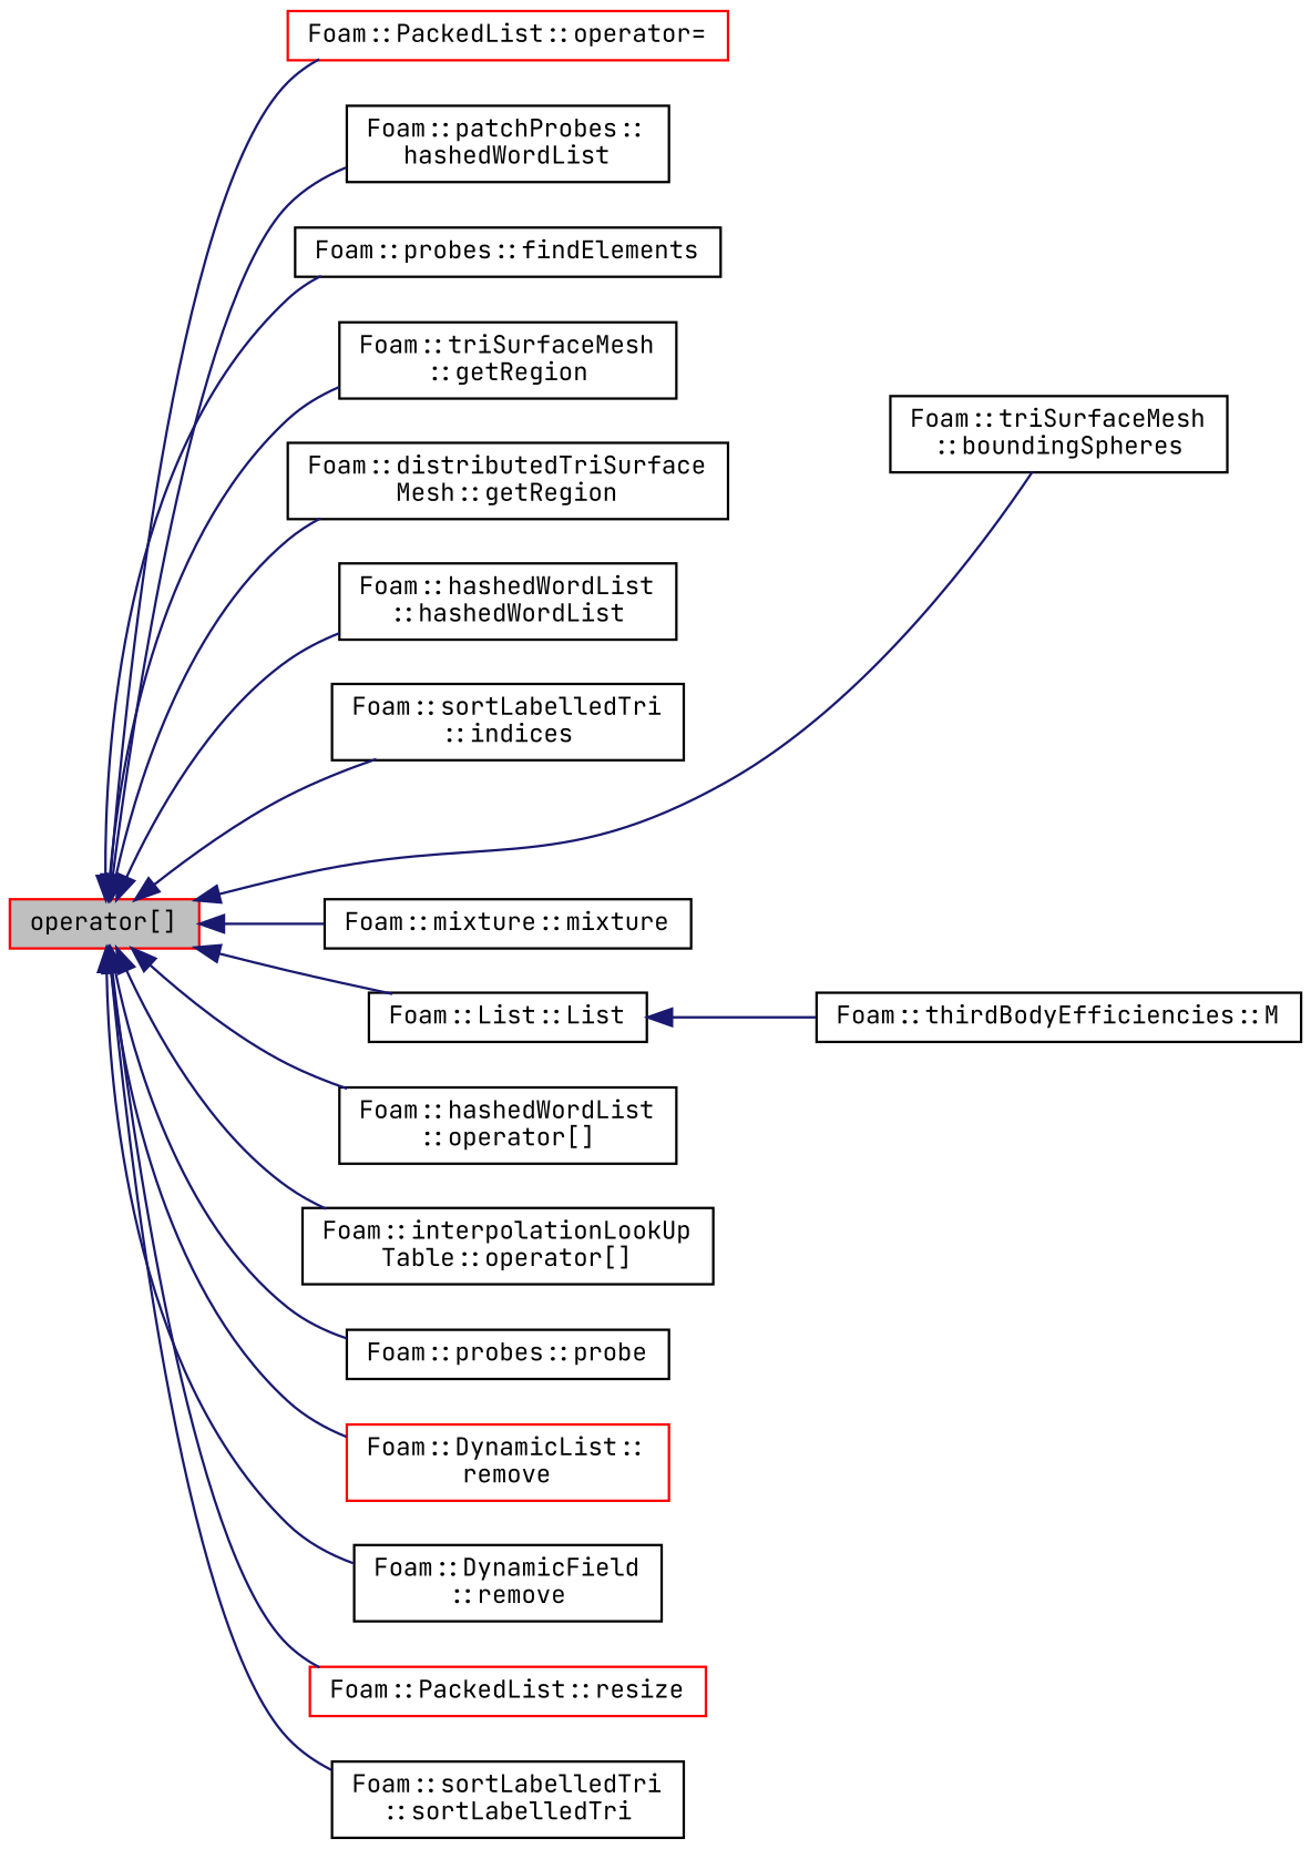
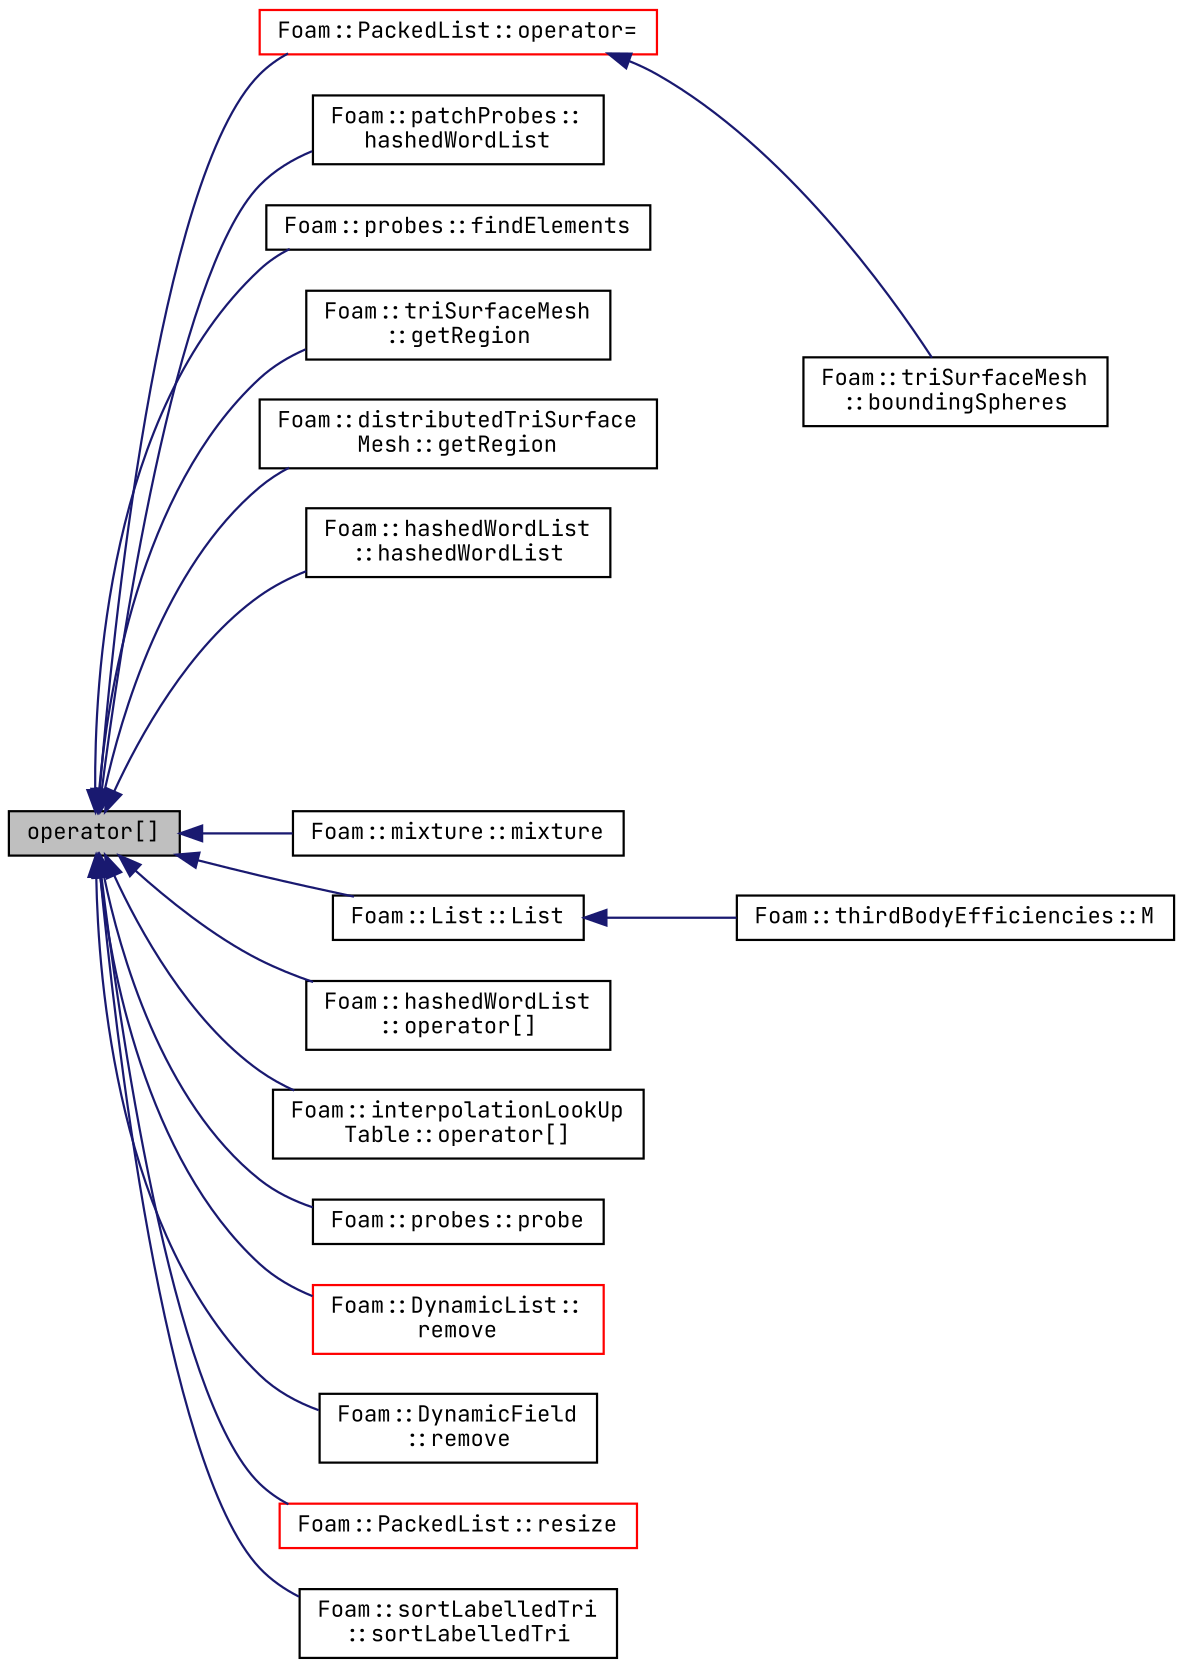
  digraph {
    fontname="JetBrains Mono"
    rankdir=LR
    node [color=black fontname="JetBrains Mono" fontsize=10 shape=record]
    edge [color=midnightblue dir=back fontname="JetBrains Mono" fontsize=10 labelfontname=Helvetica labelfontsize=10 style=solid]
-   n1 [color=red fillcolor=grey75 fontcolor=black height=0.2 label="operator[]" style=filled width=0.4]
+   n1 [fillcolor=grey75 fontcolor=black height=0.2 label="operator[]" style=filled width=0.4]
    n2 [height=0.2 label="Foam::triSurfaceMesh\l::boundingSpheres" width=0.4]
    n3 [height=0.2 label="Foam::patchProbes::\lhashedWordList" width=0.4]
    n4 [height=0.2 label="Foam::probes::findElements" width=0.4]
    n5 [height=0.2 label="Foam::triSurfaceMesh\l::getRegion" width=0.4]
    n6 [height=0.2 label="Foam::distributedTriSurface\lMesh::getRegion" width=0.4]
    n7 [height=0.2 label="Foam::hashedWordList\l::hashedWordList" width=0.4]
-   n8 [height=0.2 label="Foam::sortLabelledTri\l::indices" width=0.4]
    n9 [height=0.2 label="Foam::List::List" width=0.4]
    n10 [height=0.2 label="Foam::mixture::mixture" width=0.4]
    n11 [color=red height=0.2 label="Foam::PackedList::operator=" width=0.4]
    n12 [height=0.2 label="Foam::hashedWordList\l::operator[]" width=0.4]
    n13 [height=0.2 label="Foam::interpolationLookUp\lTable::operator[]" width=0.4]
    n14 [height=0.2 label="Foam::probes::probe" width=0.4]
    n15 [color=red height=0.2 label="Foam::DynamicList::\lremove" width=0.4]
    n16 [height=0.2 label="Foam::DynamicField\l::remove" width=0.4]
    n17 [color=red height=0.2 label="Foam::PackedList::resize" width=0.4]
    n18 [height=0.2 label="Foam::sortLabelledTri\l::sortLabelledTri" width=0.4]
    n19 [height=0.2 label="Foam::thirdBodyEfficiencies::M" width=0.4]
-   n1 -> n2
+   n11 -> n2
    n1 -> n3
    n1 -> n4
    n1 -> n5
    n1 -> n6
    n1 -> n7
-   n1 -> n8
    n1 -> n9
    n1 -> n10
    n1 -> n11
    n1 -> n12
    n1 -> n13
    n1 -> n14
    n1 -> n15
    n1 -> n16
    n1 -> n17
    n1 -> n18
    n9 -> n19
  }
